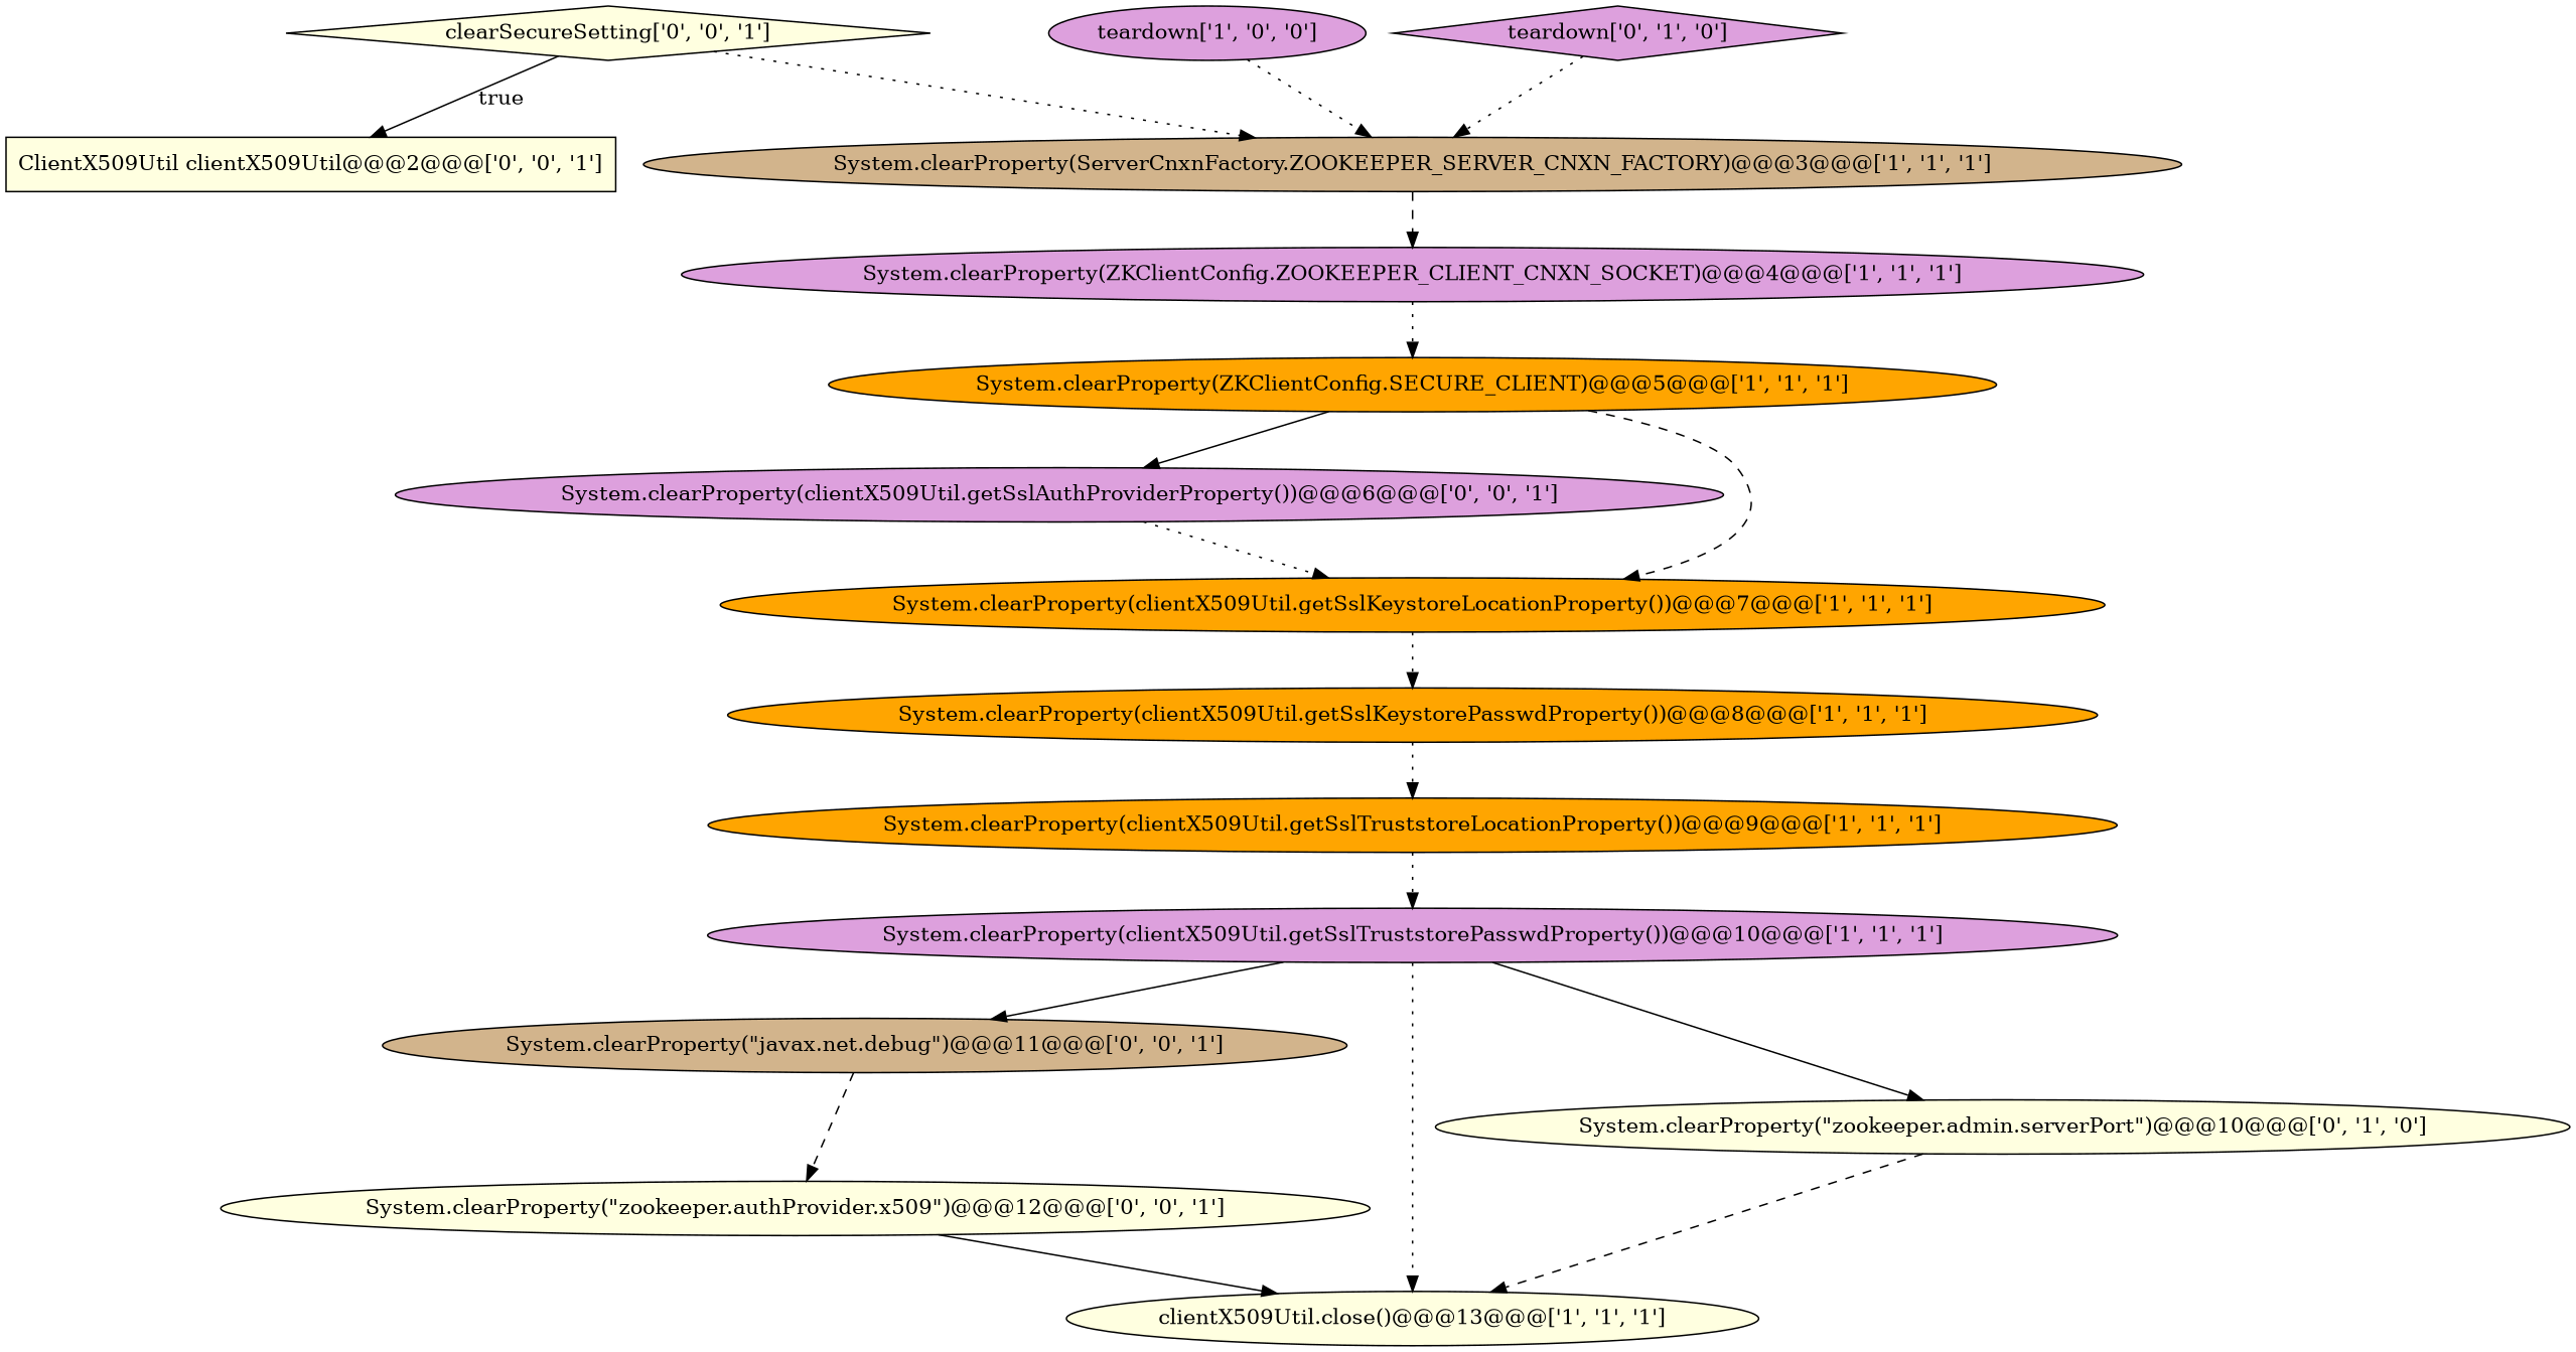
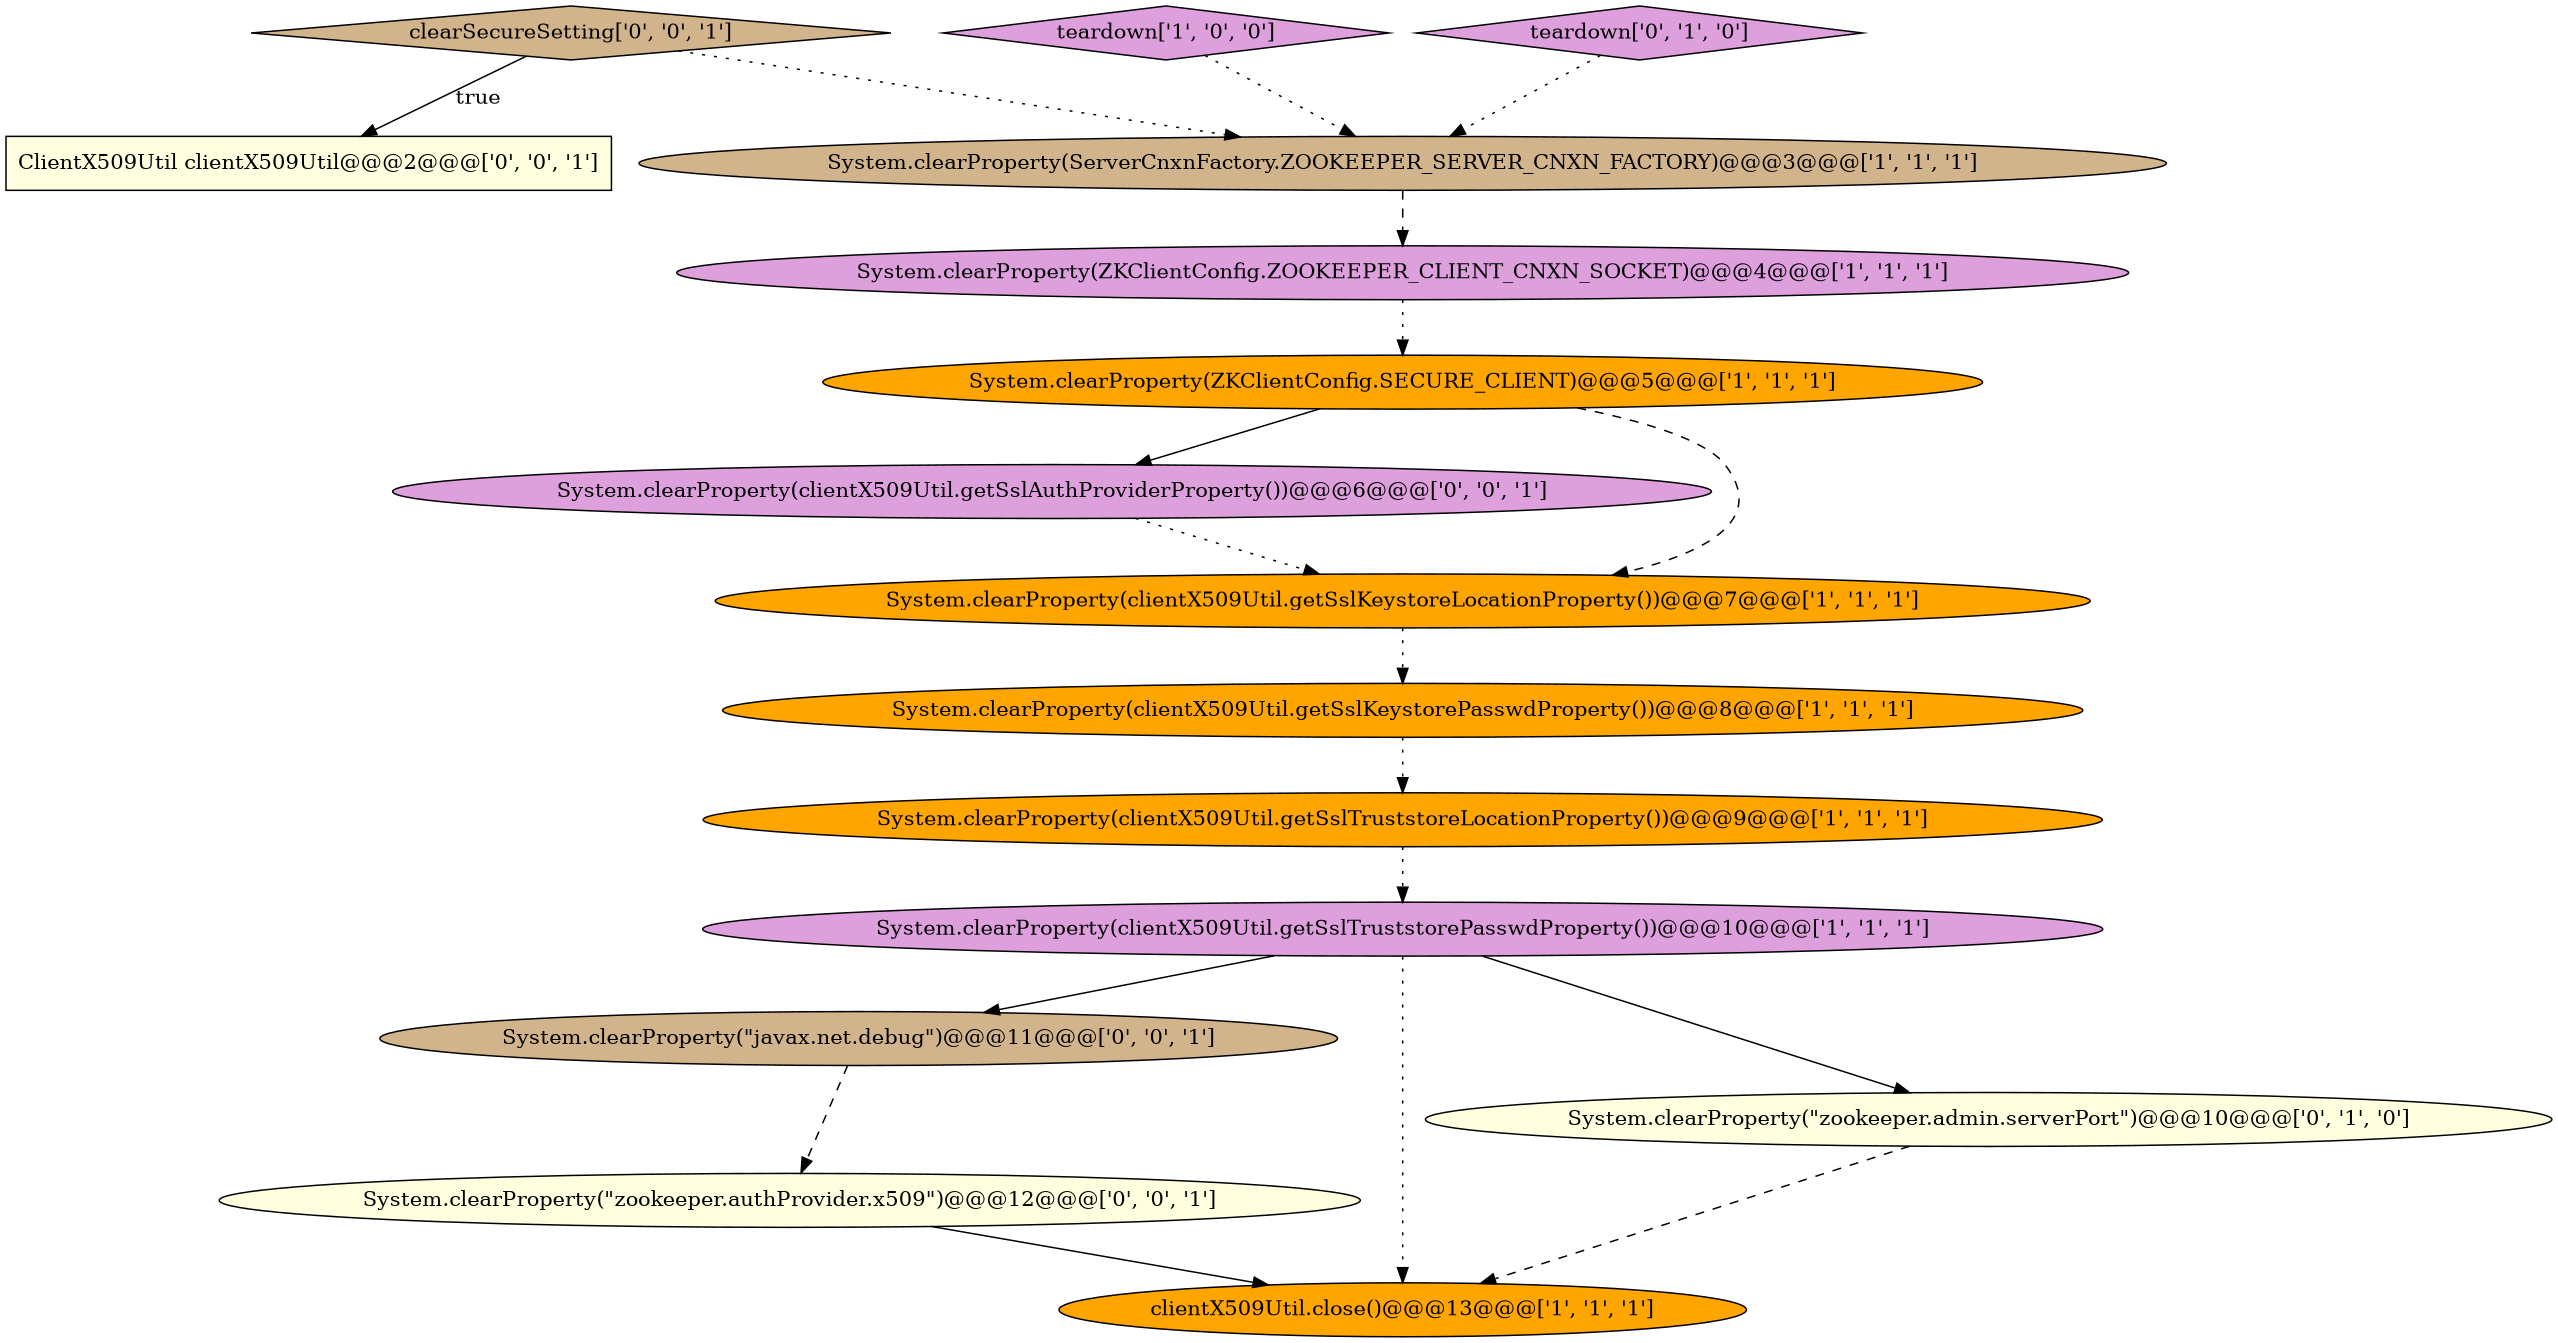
  digraph {
    node [fillcolor=plum shape=ellipse style=filled]
    edge [style=dotted]
    n1 [label="System.clearProperty(clientX509Util.getSslAuthProviderProperty())@@@6@@@['0', '0', '1']"]
    n2 [fillcolor=orange label="System.clearProperty(clientX509Util.getSslKeystoreLocationProperty())@@@7@@@['1', '1', '1']"]
    n3 [fillcolor=orange label="System.clearProperty(clientX509Util.getSslKeystorePasswdProperty())@@@8@@@['1', '1', '1']"]
    n4 [fillcolor=lightyellow label="ClientX509Util clientX509Util@@@2@@@['0', '0', '1']" shape=box]
    n5 [label="System.clearProperty(clientX509Util.getSslTruststorePasswdProperty())@@@10@@@['1', '1', '1']"]
    n6 [fillcolor=tan label="System.clearProperty(\"javax.net.debug\")@@@11@@@['0', '0', '1']"]
-   n7 [fillcolor=lightyellow label="clientX509Util.close()@@@13@@@['1', '1', '1']"]
+   n7 [fillcolor=orange label="clientX509Util.close()@@@13@@@['1', '1', '1']"]
    n8 [fillcolor=lightyellow label="System.clearProperty(\"zookeeper.admin.serverPort\")@@@10@@@['0', '1', '0']"]
    n9 [fillcolor=lightyellow label="System.clearProperty(\"zookeeper.authProvider.x509\")@@@12@@@['0', '0', '1']"]
-   n10 [fillcolor=lightyellow label="clearSecureSetting['0', '0', '1']" shape=diamond]
+   n10 [fillcolor=tan label="clearSecureSetting['0', '0', '1']" shape=diamond]
    n11 [fillcolor=tan label="System.clearProperty(ServerCnxnFactory.ZOOKEEPER_SERVER_CNXN_FACTORY)@@@3@@@['1', '1', '1']"]
    n12 [label="System.clearProperty(ZKClientConfig.ZOOKEEPER_CLIENT_CNXN_SOCKET)@@@4@@@['1', '1', '1']"]
-   n13 [label="teardown['1', '0', '0']"]
+   n13 [label="teardown['1', '0', '0']" shape=diamond]
    n14 [fillcolor=orange label="System.clearProperty(ZKClientConfig.SECURE_CLIENT)@@@5@@@['1', '1', '1']"]
    n15 [fillcolor=orange label="System.clearProperty(clientX509Util.getSslTruststoreLocationProperty())@@@9@@@['1', '1', '1']"]
    n16 [label="teardown['0', '1', '0']" shape=diamond]
    n1 -> n2
    n2 -> n3
    n3 -> n15
    n5 -> n6 [style=solid]
    n5 -> n7
    n5 -> n8 [style=solid]
    n6 -> n9 [style=dashed]
    n8 -> n7 [style=dashed]
    n9 -> n7 [style=solid]
    n10 -> n4 [label=true style=solid]
    n10 -> n11
    n11 -> n12 [style=dashed]
    n12 -> n14
    n13 -> n11
    n14 -> n1 [style=solid]
    n14 -> n2 [style=dashed]
    n15 -> n5
    n16 -> n11
  }
